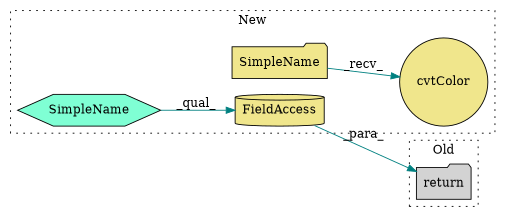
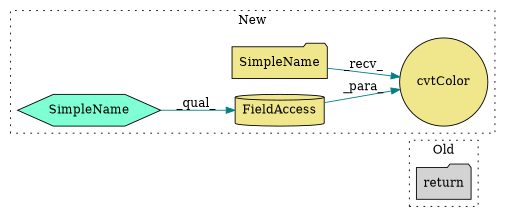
  digraph {
    rankdir=LR
    node [a=42 fillcolor=khaki l=3 s=13028 shape=folder style=filled]
    edge [color=teal]
    n1 [a=32 l="9,1" label=cvtColor s="13015,13045" shape=circle]
    n2 [a=22 l=17 label=FieldAccess shape=cylinder]
    n3 [label=SimpleName s=13011]
    n4 [fillcolor=aquamarine label=SimpleName shape=hexagon]
    n5 [a=41 fillcolor=lightgrey l=7 label=return s=26998]
    subgraph cluster_1 {
      label=New
      style=dotted
      n1
      n2
      n3
      n4
    }
    subgraph cluster_2 {
      label=Old
      style=dotted
      n5
    }
-   n2 -> n5 [label=_para_]
+   n2 -> n1 [label=_para_]
    n3 -> n1 [label=_recv_]
    n4 -> n2 [label=_qual_]
  }
